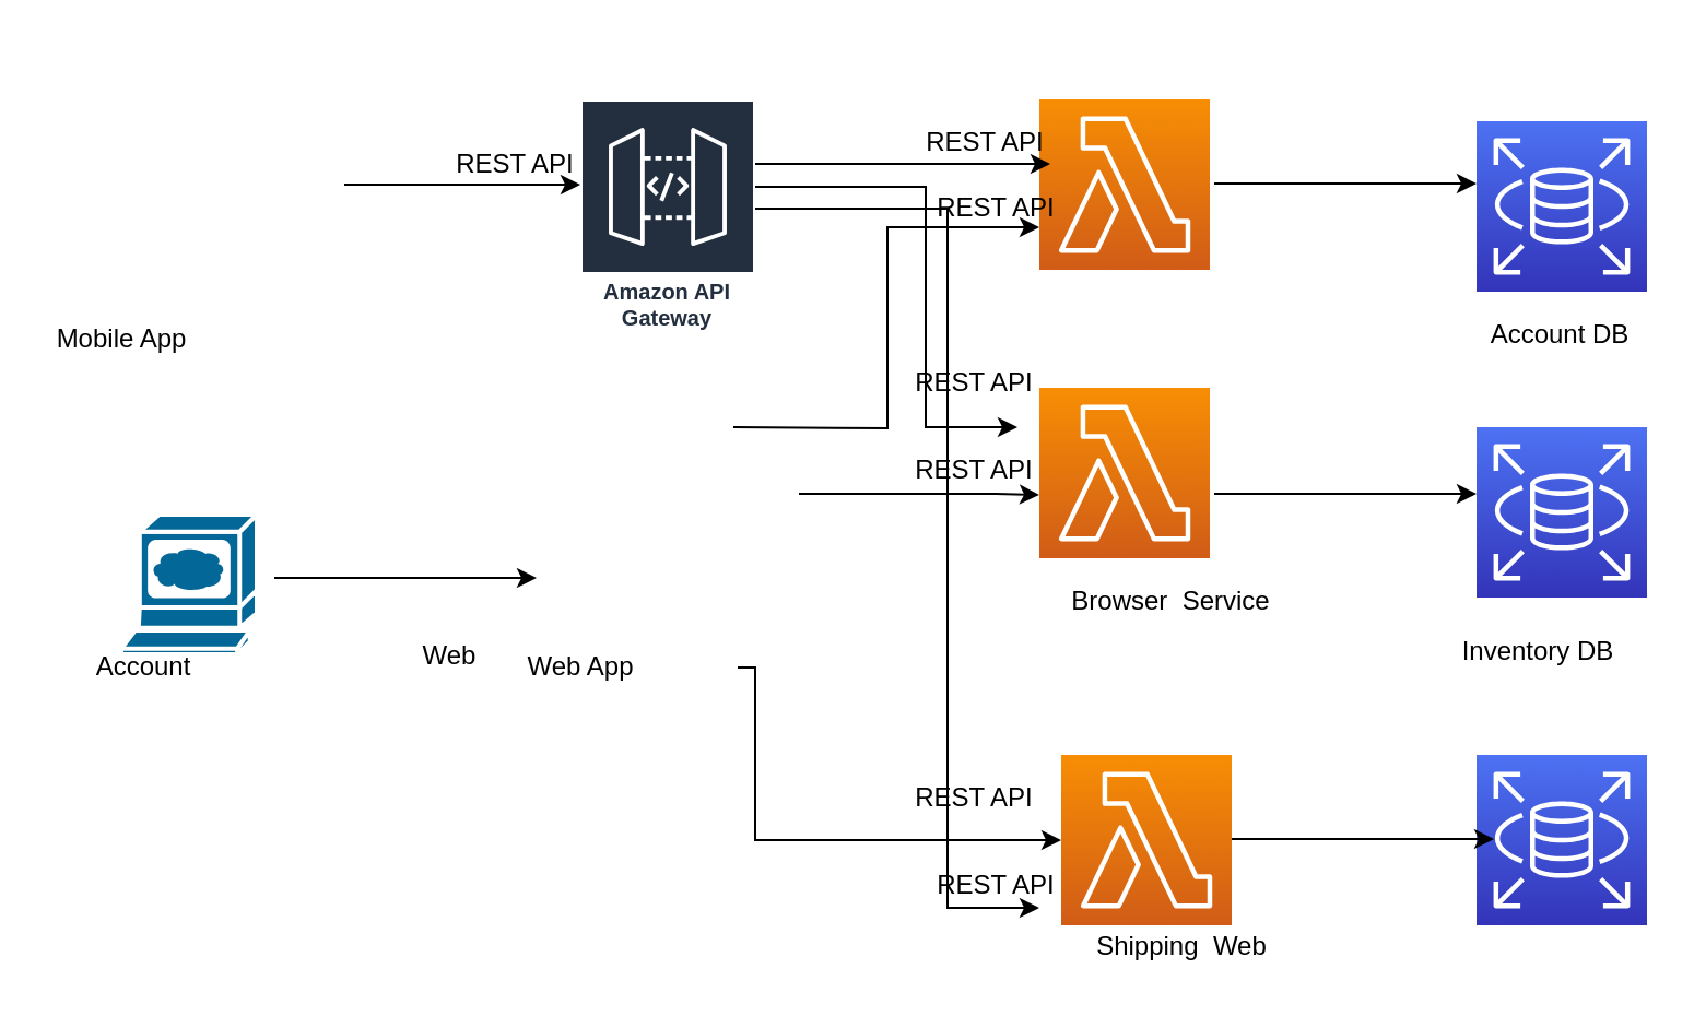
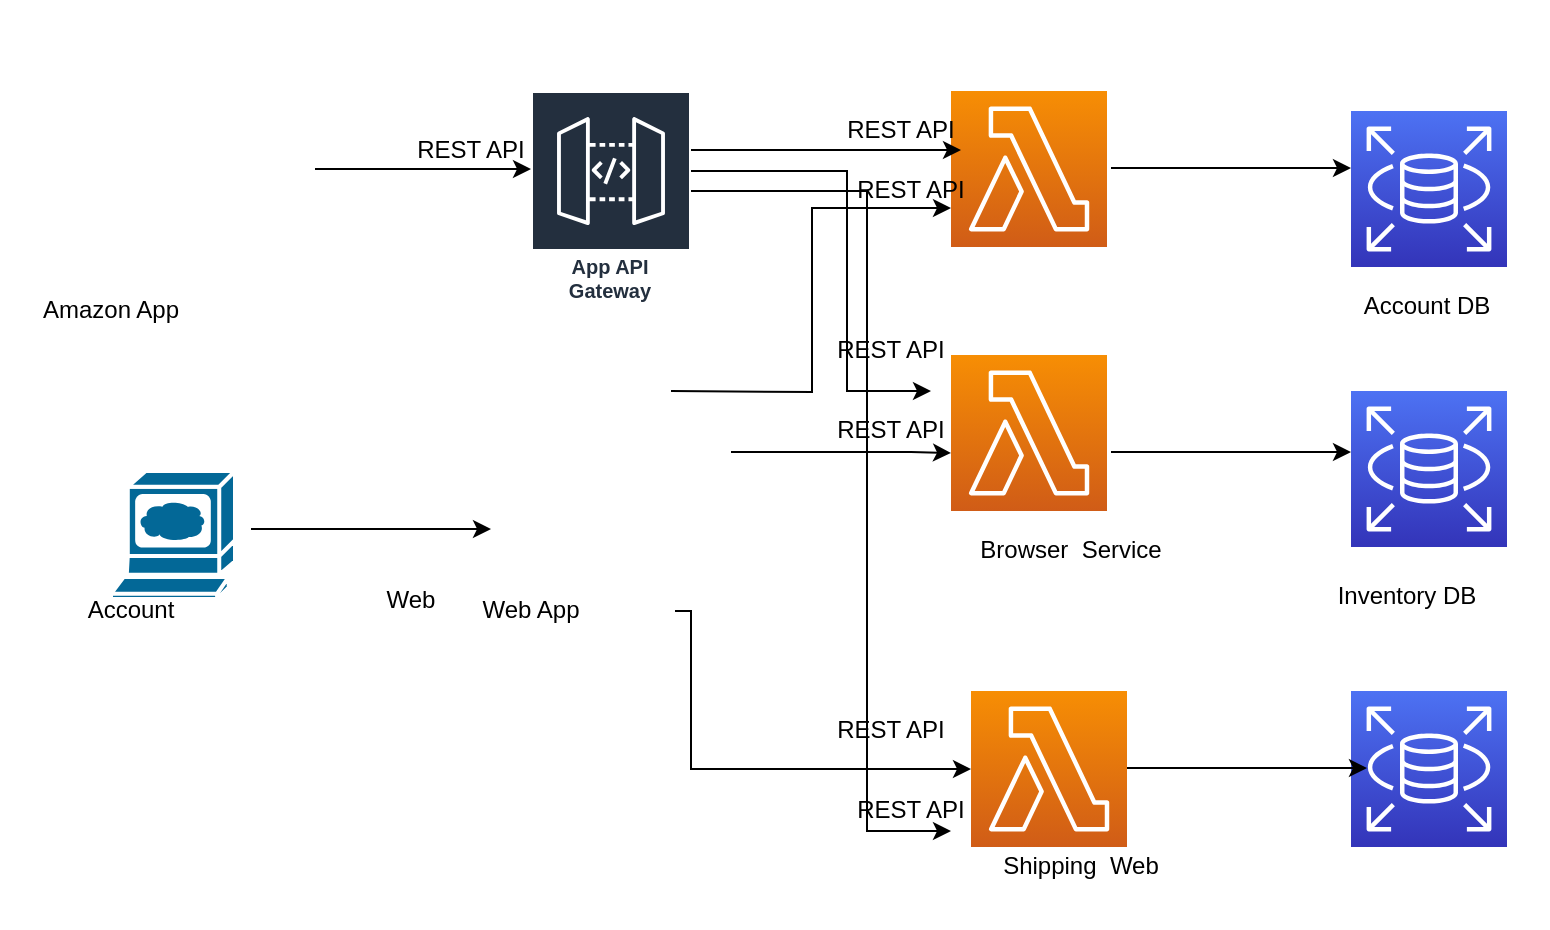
  <mxCell id="0" value="" />
  <mxCell id="1" parent="0" />
  <mxCell id="2" style="edgeStyle=orthogonalEdgeStyle;rounded=0;orthogonalLoop=1;jettySize=auto;html=1;" edge="1" parent="1" source="3"><mxGeometry relative="1" as="geometry"><mxPoint x="265" y="84" as="targetPoint" /></mxGeometry></mxCell>
  <mxCell id="3" value="" style="shape=image;html=1;verticalAlign=top;verticalLabelPosition=bottom;labelBackgroundColor=#ffffff;imageAspect=0;aspect=fixed;image=https://cdn4.iconfinder.com/data/icons/desktop-app-free/32/Desktop_Desktop_App_Smartphone_Phone_Android-09-128.png" vertex="1" parent="1"><mxGeometry x="29" y="20" width="128" height="128" as="geometry" /></mxCell>
  <mxCell id="4" value="" style="shape=mxgraph.cisco.computers_and_peripherals.web_browser;html=1;pointerEvents=1;dashed=0;fillColor=#036897;strokeColor=#ffffff;strokeWidth=2;verticalLabelPosition=bottom;verticalAlign=top;align=center;outlineConnect=0;" vertex="1" parent="1"><mxGeometry x="55" y="235" width="62" height="64" as="geometry" /></mxCell>
- <mxCell id="5" value="Amazon API Gateway" style="sketch=0;outlineConnect=0;fontColor=#232F3E;gradientColor=none;strokeColor=#ffffff;fillColor=#232F3E;dashed=0;verticalLabelPosition=middle;verticalAlign=bottom;align=center;html=1;whiteSpace=wrap;fontSize=10;fontStyle=1;spacing=3;shape=mxgraph.aws4.productIcon;prIcon=mxgraph.aws4.api_gateway;" vertex="1" parent="1"><mxGeometry x="265" y="45" width="80" height="110" as="geometry" /></mxCell>
+ <mxCell id="5" value="App API Gateway" style="sketch=0;outlineConnect=0;fontColor=#232F3E;gradientColor=none;strokeColor=#ffffff;fillColor=#232F3E;dashed=0;verticalLabelPosition=middle;verticalAlign=bottom;align=center;html=1;whiteSpace=wrap;fontSize=10;fontStyle=1;spacing=3;shape=mxgraph.aws4.productIcon;prIcon=mxgraph.aws4.api_gateway;" vertex="1" parent="1"><mxGeometry x="265" y="45" width="80" height="110" as="geometry" /></mxCell>
  <mxCell id="6" value="" style="shape=image;html=1;verticalAlign=top;verticalLabelPosition=bottom;labelBackgroundColor=#ffffff;imageAspect=0;aspect=fixed;image=https://cdn4.iconfinder.com/data/icons/web-development-5/500/api-code-window-128.png" vertex="1" parent="1"><mxGeometry x="241" y="177" width="128" height="128" as="geometry" /></mxCell>
  <mxCell id="7" value="" style="sketch=0;points=[[0,0,0],[0.25,0,0],[0.5,0,0],[0.75,0,0],[1,0,0],[0,1,0],[0.25,1,0],[0.5,1,0],[0.75,1,0],[1,1,0],[0,0.25,0],[0,0.5,0],[0,0.75,0],[1,0.25,0],[1,0.5,0],[1,0.75,0]];outlineConnect=0;fontColor=#232F3E;gradientColor=#F78E04;gradientDirection=north;fillColor=#D05C17;strokeColor=#ffffff;dashed=0;verticalLabelPosition=bottom;verticalAlign=top;align=center;html=1;fontSize=12;fontStyle=0;aspect=fixed;shape=mxgraph.aws4.resourceIcon;resIcon=mxgraph.aws4.lambda;direction=east;" vertex="1" parent="1"><mxGeometry x="475" y="45" width="78" height="78" as="geometry" /></mxCell>
  <mxCell id="8" value="" style="sketch=0;points=[[0,0,0],[0.25,0,0],[0.5,0,0],[0.75,0,0],[1,0,0],[0,1,0],[0.25,1,0],[0.5,1,0],[0.75,1,0],[1,1,0],[0,0.25,0],[0,0.5,0],[0,0.75,0],[1,0.25,0],[1,0.5,0],[1,0.75,0]];outlineConnect=0;fontColor=#232F3E;gradientColor=#F78E04;gradientDirection=north;fillColor=#D05C17;strokeColor=#ffffff;dashed=0;verticalLabelPosition=bottom;verticalAlign=top;align=center;html=1;fontSize=12;fontStyle=0;aspect=fixed;shape=mxgraph.aws4.resourceIcon;resIcon=mxgraph.aws4.lambda;" vertex="1" parent="1"><mxGeometry x="475" y="177" width="78" height="78" as="geometry" /></mxCell>
  <mxCell id="9" value="" style="sketch=0;points=[[0,0,0],[0.25,0,0],[0.5,0,0],[0.75,0,0],[1,0,0],[0,1,0],[0.25,1,0],[0.5,1,0],[0.75,1,0],[1,1,0],[0,0.25,0],[0,0.5,0],[0,0.75,0],[1,0.25,0],[1,0.5,0],[1,0.75,0]];outlineConnect=0;fontColor=#232F3E;gradientColor=#F78E04;gradientDirection=north;fillColor=#D05C17;strokeColor=#ffffff;dashed=0;verticalLabelPosition=bottom;verticalAlign=top;align=center;html=1;fontSize=12;fontStyle=0;aspect=fixed;shape=mxgraph.aws4.resourceIcon;resIcon=mxgraph.aws4.lambda;" vertex="1" parent="1"><mxGeometry x="485" y="345" width="78" height="78" as="geometry" /></mxCell>
  <mxCell id="10" value="Browser&amp;nbsp; Service&lt;span&gt; &lt;/span&gt;" style="text;html=1;align=center;verticalAlign=middle;resizable=0;points=[];autosize=1;strokeColor=none;fillColor=none;" vertex="1" parent="1"><mxGeometry x="480" y="265" width="110" height="20" as="geometry" /></mxCell>
  <mxCell id="11" value="Shipping&amp;nbsp; Web&lt;span&gt; &lt;/span&gt;" style="text;html=1;align=center;verticalAlign=middle;resizable=0;points=[];autosize=1;strokeColor=none;fillColor=none;" vertex="1" parent="1"><mxGeometry x="485" y="423" width="110" height="20" as="geometry" /></mxCell>
  <mxCell id="12" value="" style="sketch=0;points=[[0,0,0],[0.25,0,0],[0.5,0,0],[0.75,0,0],[1,0,0],[0,1,0],[0.25,1,0],[0.5,1,0],[0.75,1,0],[1,1,0],[0,0.25,0],[0,0.5,0],[0,0.75,0],[1,0.25,0],[1,0.5,0],[1,0.75,0]];outlineConnect=0;fontColor=#232F3E;gradientColor=#4D72F3;gradientDirection=north;fillColor=#3334B9;strokeColor=#ffffff;dashed=0;verticalLabelPosition=bottom;verticalAlign=top;align=center;html=1;fontSize=12;fontStyle=0;aspect=fixed;shape=mxgraph.aws4.resourceIcon;resIcon=mxgraph.aws4.rds;" vertex="1" parent="1"><mxGeometry x="675" y="55" width="78" height="78" as="geometry" /></mxCell>
  <mxCell id="13" value="" style="sketch=0;points=[[0,0,0],[0.25,0,0],[0.5,0,0],[0.75,0,0],[1,0,0],[0,1,0],[0.25,1,0],[0.5,1,0],[0.75,1,0],[1,1,0],[0,0.25,0],[0,0.5,0],[0,0.75,0],[1,0.25,0],[1,0.5,0],[1,0.75,0]];outlineConnect=0;fontColor=#232F3E;gradientColor=#4D72F3;gradientDirection=north;fillColor=#3334B9;strokeColor=#ffffff;dashed=0;verticalLabelPosition=bottom;verticalAlign=top;align=center;html=1;fontSize=12;fontStyle=0;aspect=fixed;shape=mxgraph.aws4.resourceIcon;resIcon=mxgraph.aws4.rds;" vertex="1" parent="1"><mxGeometry x="675" y="195" width="78" height="78" as="geometry" /></mxCell>
  <mxCell id="14" value="" style="sketch=0;points=[[0,0,0],[0.25,0,0],[0.5,0,0],[0.75,0,0],[1,0,0],[0,1,0],[0.25,1,0],[0.5,1,0],[0.75,1,0],[1,1,0],[0,0.25,0],[0,0.5,0],[0,0.75,0],[1,0.25,0],[1,0.5,0],[1,0.75,0]];outlineConnect=0;fontColor=#232F3E;gradientColor=#4D72F3;gradientDirection=north;fillColor=#3334B9;strokeColor=#ffffff;dashed=0;verticalLabelPosition=bottom;verticalAlign=top;align=center;html=1;fontSize=12;fontStyle=0;aspect=fixed;shape=mxgraph.aws4.resourceIcon;resIcon=mxgraph.aws4.rds;" vertex="1" parent="1"><mxGeometry x="675" y="345" width="78" height="78" as="geometry" /></mxCell>
  <mxCell id="15" style="edgeStyle=orthogonalEdgeStyle;rounded=0;orthogonalLoop=1;jettySize=auto;html=1;" edge="1" parent="1"><mxGeometry relative="1" as="geometry"><mxPoint x="125" y="264" as="sourcePoint" /><mxPoint x="245" y="264" as="targetPoint" /></mxGeometry></mxCell>
  <mxCell id="16" style="edgeStyle=orthogonalEdgeStyle;rounded=0;orthogonalLoop=1;jettySize=auto;html=1;" edge="1" parent="1"><mxGeometry relative="1" as="geometry"><mxPoint x="365" y="225.5" as="sourcePoint" /><mxPoint x="475" y="226" as="targetPoint" /><Array as="points"><mxPoint x="455" y="226" /><mxPoint x="455" y="226" /></Array></mxGeometry></mxCell>
  <mxCell id="17" style="edgeStyle=orthogonalEdgeStyle;rounded=0;orthogonalLoop=1;jettySize=auto;html=1;entryX=0;entryY=0.75;entryDx=0;entryDy=0;entryPerimeter=0;" edge="1" parent="1" target="7"><mxGeometry relative="1" as="geometry"><mxPoint x="335" y="195" as="sourcePoint" /><mxPoint x="455" y="195" as="targetPoint" /></mxGeometry></mxCell>
  <mxCell id="18" style="edgeStyle=orthogonalEdgeStyle;rounded=0;orthogonalLoop=1;jettySize=auto;html=1;exitX=0.75;exitY=1;exitDx=0;exitDy=0;" edge="1" parent="1" source="6" target="9"><mxGeometry relative="1" as="geometry"><mxPoint x="135" y="274" as="sourcePoint" /><mxPoint x="255" y="274" as="targetPoint" /><Array as="points"><mxPoint x="345" y="305" /><mxPoint x="345" y="384" /></Array></mxGeometry></mxCell>
  <mxCell id="19" style="edgeStyle=orthogonalEdgeStyle;rounded=0;orthogonalLoop=1;jettySize=auto;html=1;" edge="1" parent="1"><mxGeometry relative="1" as="geometry"><mxPoint x="555" y="225.5" as="sourcePoint" /><mxPoint x="675" y="225.5" as="targetPoint" /></mxGeometry></mxCell>
  <mxCell id="20" style="edgeStyle=orthogonalEdgeStyle;rounded=0;orthogonalLoop=1;jettySize=auto;html=1;" edge="1" parent="1"><mxGeometry relative="1" as="geometry"><mxPoint x="563" y="383.5" as="sourcePoint" /><mxPoint x="683" y="383.5" as="targetPoint" /></mxGeometry></mxCell>
  <mxCell id="21" style="edgeStyle=orthogonalEdgeStyle;rounded=0;orthogonalLoop=1;jettySize=auto;html=1;" edge="1" parent="1"><mxGeometry relative="1" as="geometry"><mxPoint x="555" y="83.5" as="sourcePoint" /><mxPoint x="675" y="83.5" as="targetPoint" /><Array as="points"><mxPoint x="605" y="84" /><mxPoint x="605" y="84" /></Array></mxGeometry></mxCell>
  <mxCell id="22" value="Account DB" style="text;html=1;align=center;verticalAlign=middle;resizable=0;points=[];autosize=1;strokeColor=none;fillColor=none;" vertex="1" parent="1"><mxGeometry x="673" y="143" width="80" height="20" as="geometry" /></mxCell>
  <mxCell id="23" value="Inventory DB" style="text;html=1;align=center;verticalAlign=middle;resizable=0;points=[];autosize=1;strokeColor=none;fillColor=none;" vertex="1" parent="1"><mxGeometry x="663" y="288" width="80" height="20" as="geometry" /></mxCell>
  <mxCell id="24" value="REST API" style="text;html=1;align=center;verticalAlign=middle;resizable=0;points=[];autosize=1;strokeColor=none;fillColor=none;" vertex="1" parent="1"><mxGeometry x="420" y="85" width="70" height="20" as="geometry" /></mxCell>
  <mxCell id="25" value="REST API" style="text;html=1;align=center;verticalAlign=middle;resizable=0;points=[];autosize=1;strokeColor=none;fillColor=none;" vertex="1" parent="1"><mxGeometry x="410" y="205" width="70" height="20" as="geometry" /></mxCell>
  <mxCell id="26" value="REST API" style="text;html=1;align=center;verticalAlign=middle;resizable=0;points=[];autosize=1;strokeColor=none;fillColor=none;" vertex="1" parent="1"><mxGeometry x="410" y="355" width="70" height="20" as="geometry" /></mxCell>
  <mxCell id="27" value="REST API" style="text;html=1;align=center;verticalAlign=middle;resizable=0;points=[];autosize=1;strokeColor=none;fillColor=none;" vertex="1" parent="1"><mxGeometry x="200" y="65" width="70" height="20" as="geometry" /></mxCell>
  <mxCell id="28" value="Web" style="text;html=1;align=center;verticalAlign=middle;resizable=0;points=[];autosize=1;strokeColor=none;fillColor=none;" vertex="1" parent="1"><mxGeometry x="185" y="290" width="40" height="20" as="geometry" /></mxCell>
  <mxCell id="29" style="edgeStyle=orthogonalEdgeStyle;rounded=0;orthogonalLoop=1;jettySize=auto;html=1;" edge="1" parent="1" source="5"><mxGeometry relative="1" as="geometry"><mxPoint x="372" y="74.5" as="sourcePoint" /><mxPoint x="480" y="74.5" as="targetPoint" /><Array as="points"><mxPoint x="413" y="75" /></Array></mxGeometry></mxCell>
  <mxCell id="30" value="REST API" style="text;html=1;align=center;verticalAlign=middle;resizable=0;points=[];autosize=1;strokeColor=none;fillColor=none;" vertex="1" parent="1"><mxGeometry x="415" y="55" width="70" height="20" as="geometry" /></mxCell>
  <mxCell id="31" style="edgeStyle=orthogonalEdgeStyle;rounded=0;orthogonalLoop=1;jettySize=auto;html=1;" edge="1" parent="1" source="5"><mxGeometry relative="1" as="geometry"><mxPoint x="355" y="84.5" as="sourcePoint" /><mxPoint x="465" y="195" as="targetPoint" /><Array as="points"><mxPoint x="423" y="85" /><mxPoint x="423" y="195" /></Array></mxGeometry></mxCell>
  <mxCell id="32" value="REST API" style="text;html=1;align=center;verticalAlign=middle;resizable=0;points=[];autosize=1;strokeColor=none;fillColor=none;" vertex="1" parent="1"><mxGeometry x="410" y="165" width="70" height="20" as="geometry" /></mxCell>
  <mxCell id="33" style="edgeStyle=orthogonalEdgeStyle;rounded=0;orthogonalLoop=1;jettySize=auto;html=1;" edge="1" parent="1" source="5"><mxGeometry relative="1" as="geometry"><mxPoint x="355" y="95" as="sourcePoint" /><mxPoint x="475" y="415" as="targetPoint" /><Array as="points"><mxPoint x="433" y="95" /></Array></mxGeometry></mxCell>
  <mxCell id="34" value="REST API" style="text;html=1;align=center;verticalAlign=middle;resizable=0;points=[];autosize=1;strokeColor=none;fillColor=none;" vertex="1" parent="1"><mxGeometry x="420" y="395" width="70" height="20" as="geometry" /></mxCell>
- <mxCell id="35" value="Mobile App" style="text;html=1;align=center;verticalAlign=middle;resizable=0;points=[];autosize=1;strokeColor=none;fillColor=none;" vertex="1" parent="1"><mxGeometry x="20" y="145" width="70" height="20" as="geometry" /></mxCell>
+ <mxCell id="35" value="Amazon App" style="text;html=1;align=center;verticalAlign=middle;resizable=0;points=[];autosize=1;strokeColor=none;fillColor=none;" vertex="1" parent="1"><mxGeometry x="20" y="145" width="70" height="20" as="geometry" /></mxCell>
  <mxCell id="36" value="Account" style="text;html=1;align=center;verticalAlign=middle;resizable=0;points=[];autosize=1;strokeColor=none;fillColor=none;" vertex="1" parent="1"><mxGeometry x="35" y="295" width="60" height="20" as="geometry" /></mxCell>
  <mxCell id="37" value="Web App" style="text;html=1;align=center;verticalAlign=middle;resizable=0;points=[];autosize=1;strokeColor=none;fillColor=none;" vertex="1" parent="1"><mxGeometry x="235" y="295" width="60" height="20" as="geometry" /></mxCell>
